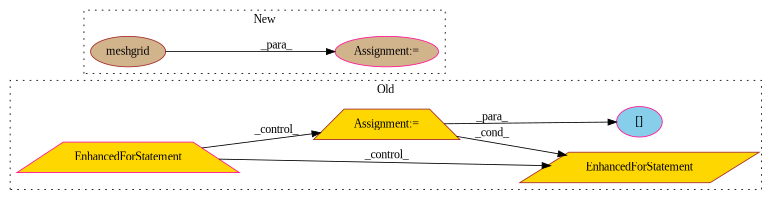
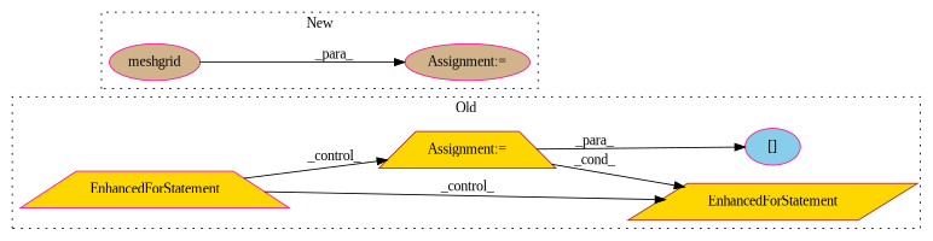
  digraph {
    rankdir=LR
    fontname="Liberation Serif"
    node [a=70 l="57,2" s="1243,1324" shape=ellipse style=filled fillcolor=gold color=brown fontname="Liberation Serif"]
    edge [fontname="Liberation Serif"]
    n1 [label=EnhancedForStatement shape=parallelogram]
    n2 [a=7 label="Assignment:=" shape=trapezium]
    n3 [l="53,2" label=EnhancedForStatement s="1157,1233" shape=trapezium color=deeppink]
    n4 [a=2 l="14,2" label="[]" s="1442,1471" fillcolor=skyblue color=deeppink]
-   n5 [a=32 l="9,1" label=meshgrid s="1513,1526" fillcolor=tan]
+   n5 [a=32 l="9,1" label=meshgrid s="1513,1526" fillcolor=tan color=deeppink]
    n6 [a=7 l=1 label="Assignment:=" s=1506 fillcolor=tan color=deeppink]
    subgraph cluster_1 {
      label=Old
      style=dotted
      n1
      n2
      n3
      n4
    }
    subgraph cluster_2 {
      label=New
      style=dotted
      n5
      n6
    }
    n2 -> n1 [label=_cond_]
    n2 -> n4 [label=_para_]
    n3 -> n1 [label=_control_]
    n3 -> n2 [label=_control_]
    n5 -> n6 [label=_para_]
  }
